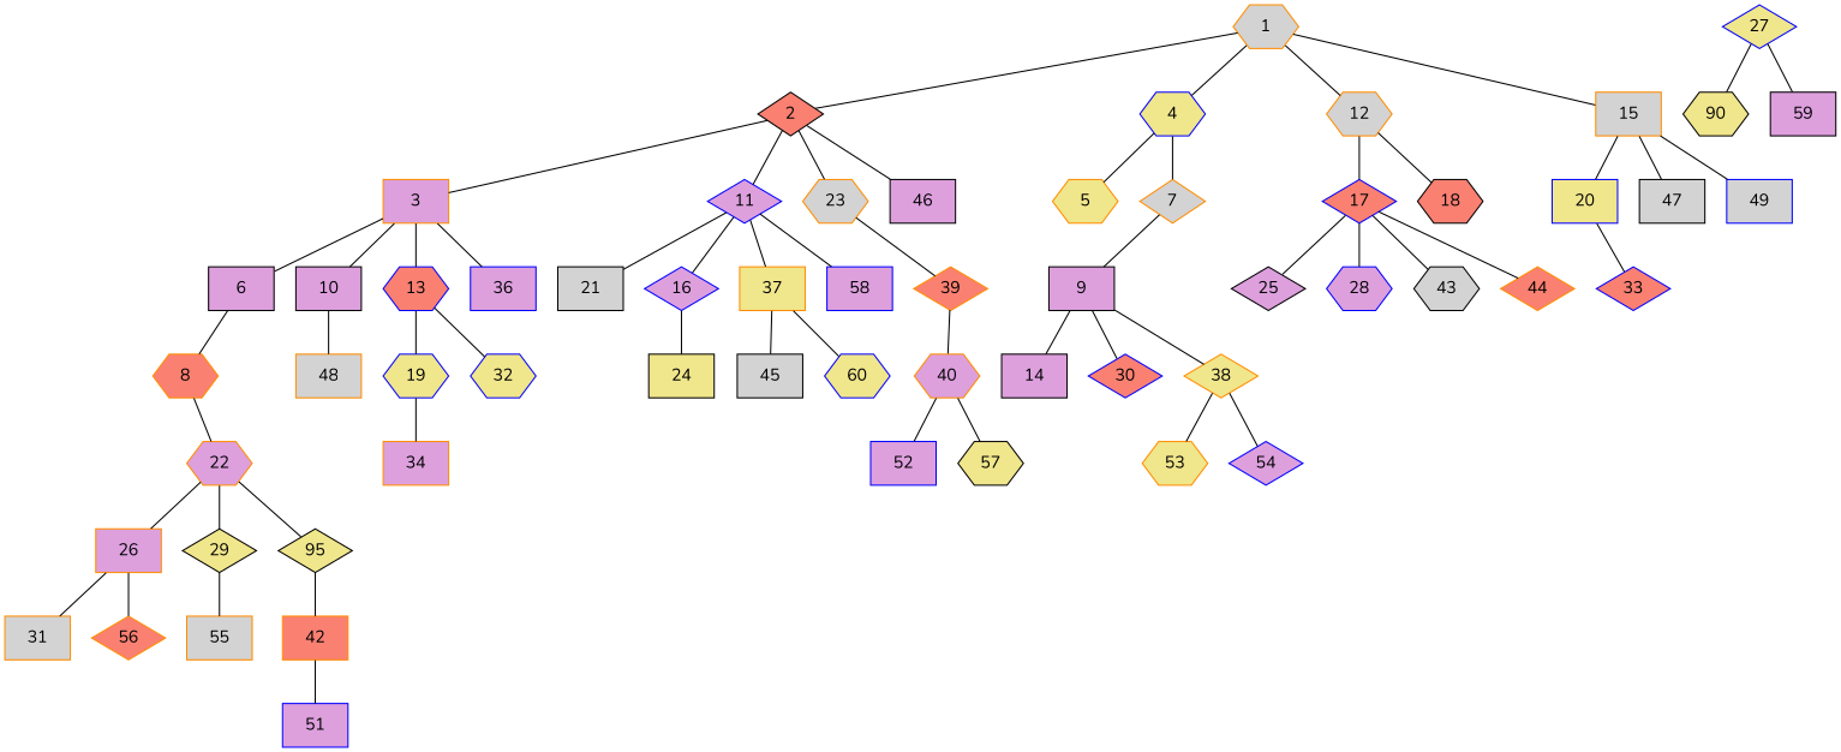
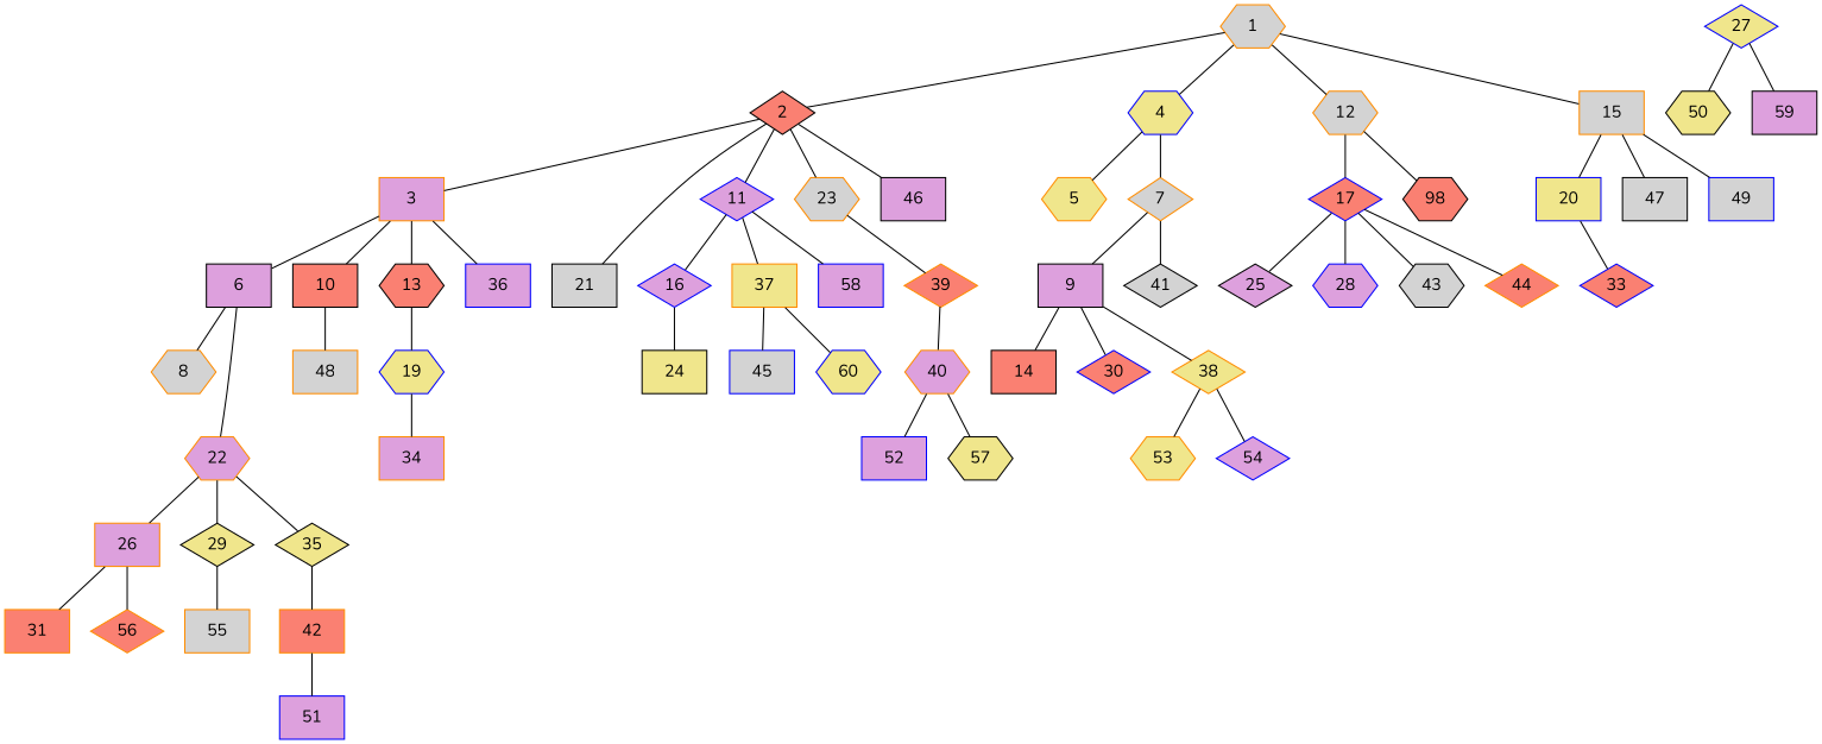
  graph {
    fontname=Nunito
    node [color=darkorange fillcolor=plum fontname=Nunito shape=box style=filled]
    edge [fontname=Nunito]
    1 [fillcolor=lightgrey shape=hexagon]
    2 [color=black fillcolor=salmon shape=diamond]
    4 [color=blue fillcolor=khaki shape=hexagon]
    12 [fillcolor=lightgrey shape=hexagon]
    15 [fillcolor=lightgrey]
    3
    11 [color=blue shape=diamond]
    21 [color=black fillcolor=lightgrey]
    23 [fillcolor=lightgrey shape=hexagon]
    46 [color=black]
    5 [fillcolor=khaki shape=hexagon]
    7 [fillcolor=lightgrey shape=diamond]
    17 [color=blue fillcolor=salmon shape=diamond]
-   18 [color=black fillcolor=salmon shape=hexagon]
+   18 [color=black fillcolor=salmon shape=hexagon label=98]
    20 [color=blue fillcolor=khaki]
    47 [color=black fillcolor=lightgrey]
    49 [color=blue fillcolor=lightgrey]
    6 [color=black]
-   10 [color=black]
-   13 [color=blue fillcolor=salmon shape=hexagon]
+   10 [color=black fillcolor=salmon]
+   13 [color=black fillcolor=salmon shape=hexagon]
    36 [color=blue]
    16 [color=blue shape=diamond]
    37 [fillcolor=khaki]
    58 [color=blue]
    39 [fillcolor=salmon shape=diamond]
-   8 [fillcolor=salmon shape=hexagon]
+   8 [fillcolor=lightgrey shape=hexagon]
    48 [fillcolor=lightgrey]
    19 [color=blue fillcolor=khaki shape=hexagon]
-   32 [color=blue fillcolor=khaki shape=hexagon]
    9 [color=black]
+   41 [color=black fillcolor=lightgrey shape=diamond]
    22 [shape=hexagon]
-   14 [color=black]
+   14 [color=black fillcolor=salmon]
    30 [color=blue fillcolor=salmon shape=diamond]
    38 [fillcolor=khaki shape=diamond]
    26
    29 [color=black fillcolor=khaki shape=diamond]
-   35 [color=black fillcolor=khaki shape=diamond label=95]
+   35 [color=black fillcolor=khaki shape=diamond]
    53 [fillcolor=khaki shape=hexagon]
    54 [color=blue shape=diamond]
    24 [color=black fillcolor=khaki]
-   45 [color=black fillcolor=lightgrey]
+   45 [color=blue fillcolor=lightgrey]
    60 [color=blue fillcolor=khaki shape=hexagon]
    25 [color=black shape=diamond]
    28 [color=blue shape=hexagon]
    43 [color=black fillcolor=lightgrey shape=hexagon]
    44 [fillcolor=salmon shape=diamond]
    34
    33 [color=blue fillcolor=salmon shape=diamond]
-   31 [fillcolor=lightgrey]
+   31 [fillcolor=salmon]
    56 [fillcolor=salmon shape=diamond]
    27 [color=blue fillcolor=khaki shape=diamond]
-   50 [color=black fillcolor=khaki shape=hexagon label=90]
+   50 [color=black fillcolor=khaki shape=hexagon]
    59 [color=black]
    55 [fillcolor=lightgrey]
    42 [fillcolor=salmon]
    40 [shape=hexagon]
    51 [color=blue]
    52 [color=blue]
    57 [color=black fillcolor=khaki shape=hexagon]
    1 -- 2
    1 -- 4
    1 -- 12
    1 -- 15
    2 -- 3
    2 -- 11
-   11 -- 21
+   2 -- 21
    2 -- 23
    2 -- 46
    4 -- 5
    4 -- 7
    12 -- 17
    12 -- 18
    15 -- 20
    15 -- 47
    15 -- 49
    3 -- 6
    3 -- 10
    3 -- 13
    3 -- 36
    11 -- 16
    11 -- 37
    11 -- 58
    23 -- 39
    7 -- 9
+   7 -- 41
    17 -- 25
    17 -- 28
    17 -- 43
    17 -- 44
    20 -- 33
    6 -- 8
    10 -- 48
    13 -- 19
-   13 -- 32
    16 -- 24
    37 -- 45
    37 -- 60
    39 -- 40
-   8 -- 22
+   6 -- 22
    19 -- 34
    9 -- 14
    9 -- 30
    9 -- 38
    22 -- 26
    22 -- 29
    22 -- 35
    38 -- 53
    38 -- 54
    26 -- 31
    26 -- 56
    29 -- 55
    35 -- 42
    27 -- 50
    27 -- 59
    42 -- 51
    40 -- 52
    40 -- 57
  }
